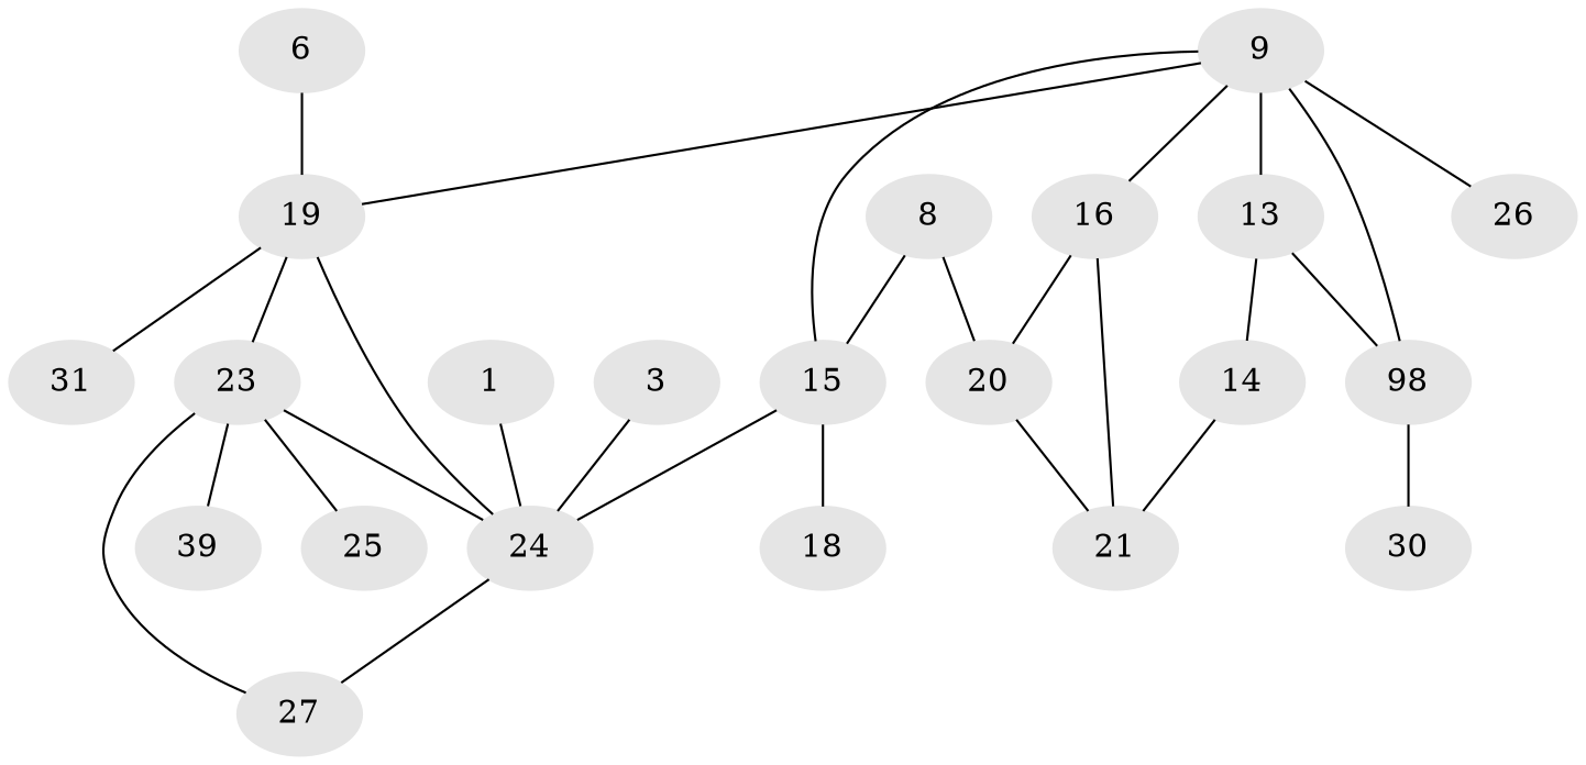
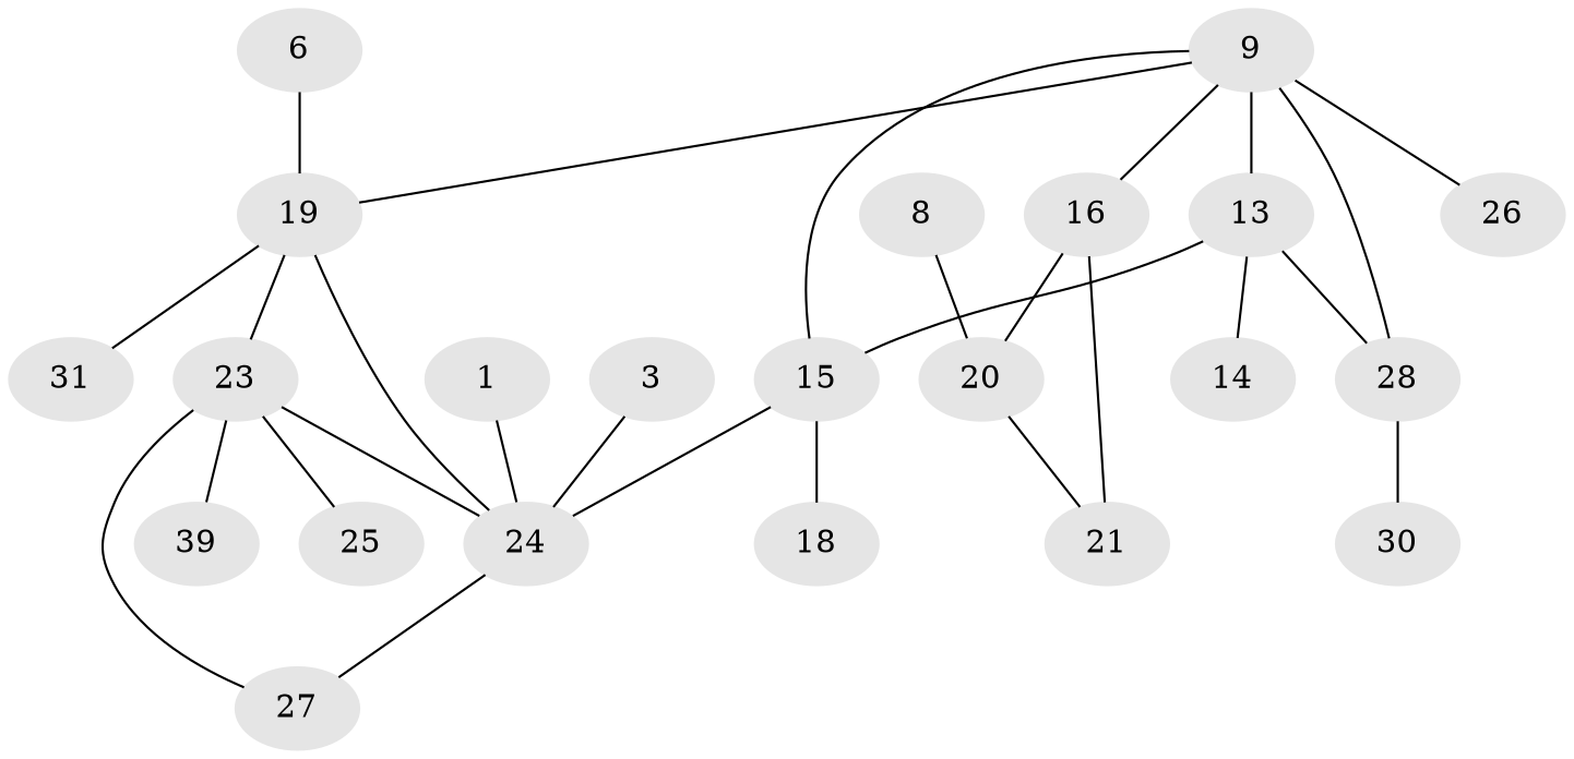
  graph {
    node [color=gray90 style=filled]
    edge [weight=1.0]
    1
    24
    27
    3
    6
    19
    23
    31
    8
    20
    21
    25
    n13 [label=39]
    9
    13
    15
    16
    26
-   28 [label=98]
+   28
    14
    18
    30
    1 -- 24
    24 -- 27
    3 -- 24
    6 -- 19
    19 -- 24
    19 -- 23
    19 -- 31
    23 -- 24
    23 -- 27
    23 -- 25
    23 -- n13
    8 -- 20
    20 -- 21 [weight=2.0]
    9 -- 19
    9 -- 13 [weight=2.0]
    9 -- 15
    9 -- 16
    9 -- 26
    9 -- 28
-   8 -- 15
+   13 -- 15
    13 -- 28
    13 -- 14 [weight=2.0]
    15 -- 24
    15 -- 18
    16 -- 20
    16 -- 21 [weight=2.0]
    28 -- 30
-   14 -- 21
  }
